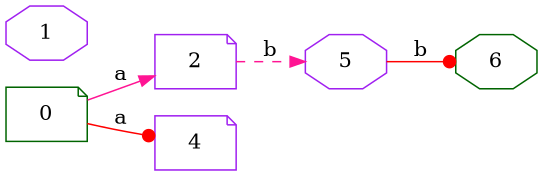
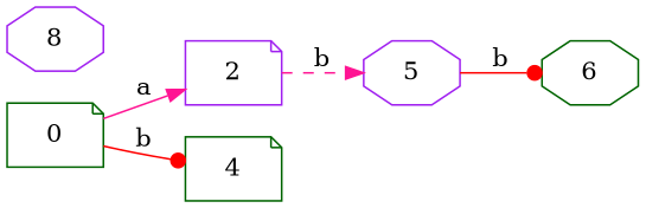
  strict digraph {
    rankdir=LR
    node [color=purple shape=octagon]
    edge [arrowhead=dot color=red style=solid]
    5
    2 [shape=note]
    6 [color=darkgreen]
    0 [color=darkgreen shape=note]
-   4 [shape=note]
-   1
+   4 [color=darkgreen shape=note]
+   1 [label=8]
    5 -> 6 [label=b]
    2 -> 5 [arrowhead=normal color=deeppink label=b style=dashed]
    0 -> 2 [arrowhead=normal color=deeppink label=a]
-   0 -> 4 [label=a]
+   0 -> 4 [label=b]
  }
